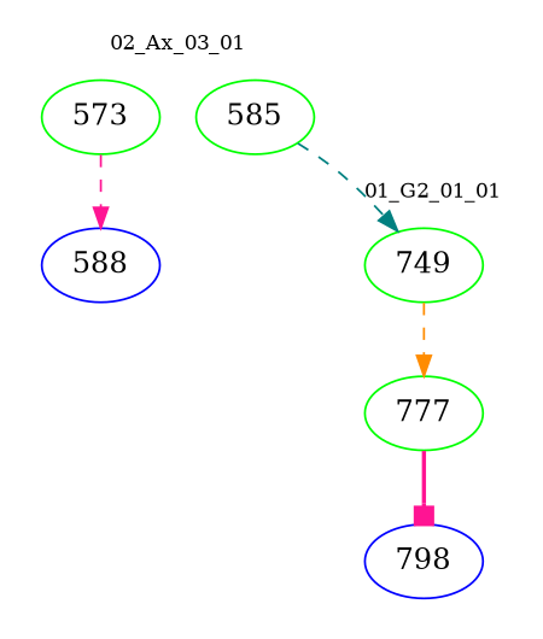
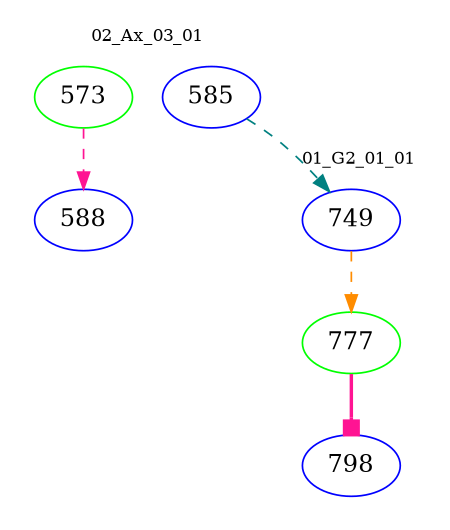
  digraph {
    node [color=green]
    edge [arrowhead=normal color=deeppink style=dashed]
-   n1 [label=585]
+   n1 [color=blue label=585]
    n2 [label=573]
    n3 [color=blue label=588]
-   n4 [label=749]
+   n4 [color=blue label=749]
    n5 [label=777]
    n6 [color=blue label=798]
    subgraph cluster_1 {
      color=white
      fontsize=10
      label="02_Ax_03_01"
      n1
      n2
      n3
    }
    subgraph cluster_2 {
      color=white
      fontsize=10
      label="01_G2_01_01"
      n4
      n5
      n6
    }
    n1 -> n4 [color=teal]
    n2 -> n3
    n4 -> n5 [color=darkorange]
    n5 -> n6 [arrowhead=box style=bold]
  }
